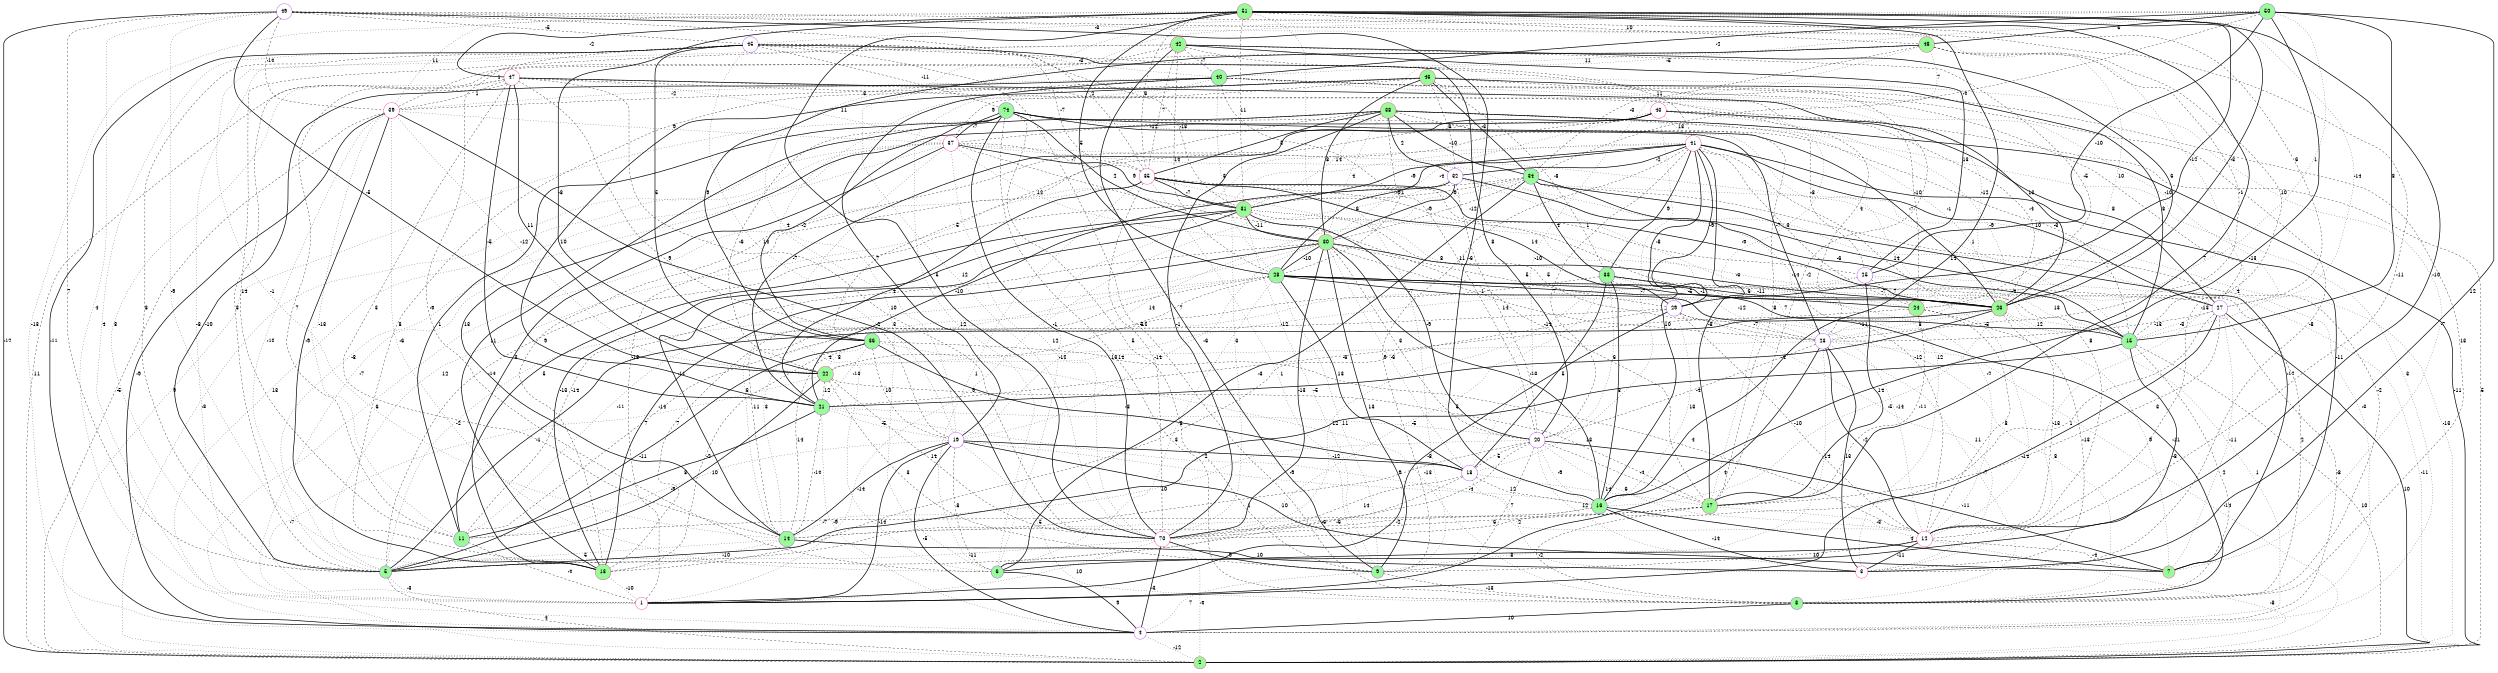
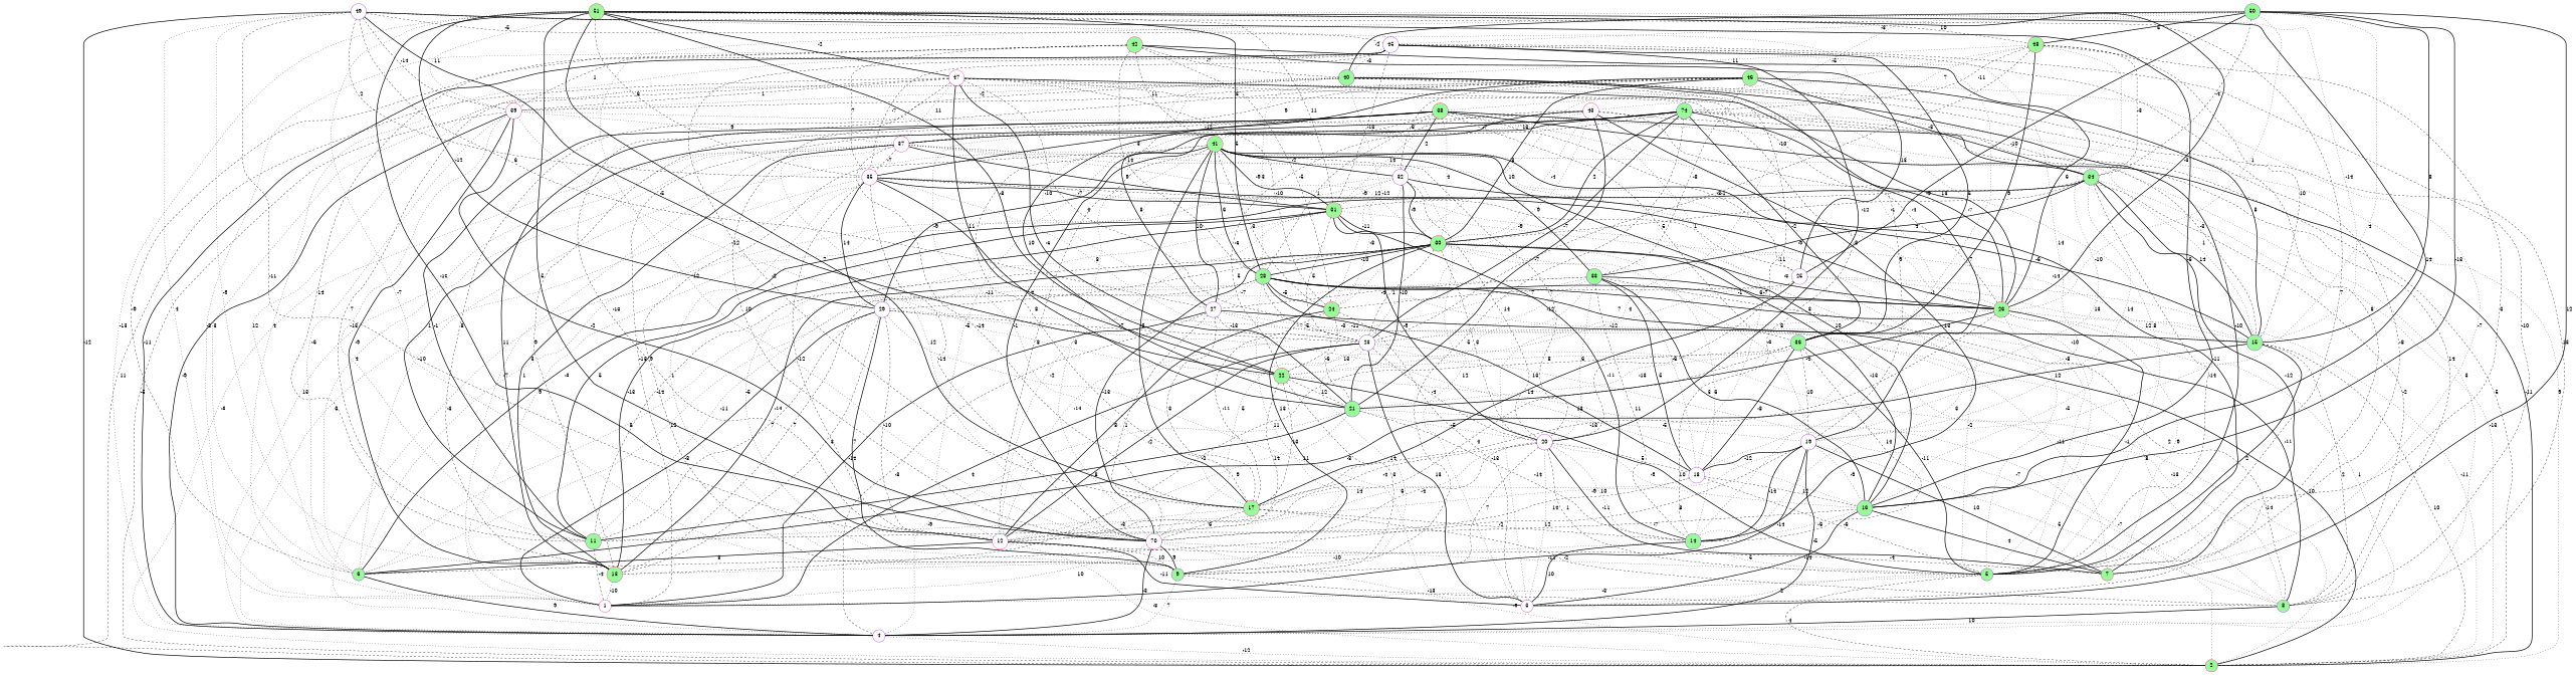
  graph {
    fontname="Helvetica,Arial,sans-serif"
    node [color=purple fillcolor=palegreen shape=circle style=filled]
    edge [style=dotted]
    51 [color=deeppink]
    4 [fillcolor=white]
    9
    n4 [color=deeppink fillcolor=white label=70]
    12 [color=deeppink fillcolor=white]
    15
    16
    17 [color=deeppink]
    22 [color=deeppink]
    26 [color=deeppink]
    28
    29 [fillcolor=white]
    31 [color=deeppink]
    35 [color=deeppink fillcolor=white]
    39 [color=deeppink fillcolor=white]
    47 [color=deeppink fillcolor=white]
    48 [color=deeppink]
    2 [color=deeppink]
    8
    1 [color=deeppink fillcolor=white]
    5
    3 [color=deeppink fillcolor=white]
    6
    7 [color=deeppink]
    11
    14
    21
    23 [fillcolor=white]
    13 [color=deeppink]
    27 [fillcolor=white]
    18 [fillcolor=white]
    24 [color=deeppink]
    30 [color=deeppink]
    20 [fillcolor=white]
    25 [fillcolor=white]
    37 [color=deeppink fillcolor=white]
    19 [fillcolor=white]
    34
    40
    36
    43 [color=deeppink fillcolor=white]
    n42 [label=74]
    33
-   41 [color=deeppink fillcolor=white]
+   41 [color=deeppink]
    50
    38 [color=deeppink]
    45 [fillcolor=white]
    32 [fillcolor=white]
    49 [fillcolor=white]
    46 [color=deeppink]
    42 [color=deeppink]
    51 -- 4 [label=-13]
    51 -- 9 [label=-7]
    51 -- n4 [label=5 style=bold]
    51 -- 12 [label=-10 style=bold]
    51 -- 15 [label=-14]
    51 -- 16 [label=14 style=bold]
    51 -- 17 [label=7 style=bold]
    51 -- 22 [label=-8 style=bold]
    51 -- 26 [label=-3 style=bold]
    51 -- 28 [label=5 style=bold]
    51 -- 29 [label=-12 style=bold]
    51 -- 31 [label=11 style=dashed]
    51 -- 35 [label=6 style=dashed]
    51 -- 39 [label=11]
    51 -- 47 [label=-2 style=bold]
    51 -- 48 [label=10 style=dashed]
    4 -- 2 [label=-12]
    9 -- 4 [label=7]
    9 -- 8 [label=-13 style=dashed]
    n4 -- 4 [label=-3 style=bold]
    n4 -- 9 [label=9 style=bold]
    n4 -- 2 [label=-9]
    n4 -- 1 [label=10]
    n4 -- 5 [label=-11]
    12 -- 9 [label=10 style=dashed]
    12 -- 2 [label=-8]
    12 -- 3 [label=-11 style=bold]
    12 -- 6 [label=8 style=bold]
    12 -- 7 [label=-4 style=dashed]
    15 -- 2 [label=10 style=dashed]
    15 -- 8 [label=2 style=dashed]
    15 -- 5 [label=2 style=bold]
    15 -- 6 [label=-8 style=bold]
    16 -- 3 [label=-14 style=bold]
    16 -- 7 [label=4 style=bold]
    16 -- 11 [label=-7 style=dashed]
    16 -- 14 [label=-6]
    17 -- n4 [label=6 style=dashed]
    17 -- 12 [label=-3]
    17 -- 8 [label=-2 style=dashed]
    17 -- 14 [label=-2 style=dashed]
    22 -- 9 [label=3 style=dashed]
    22 -- n4 [label=14 style=dashed]
    22 -- 17 [label=13 style=dashed]
    22 -- 2 [label=-7]
    22 -- 5 [label=10 style=bold]
    22 -- 21 [label=12 style=dashed]
    26 -- 4 [label=1]
    26 -- 12 [label=-13 style=dashed]
    26 -- 15 [label=12]
    26 -- 16 [label=-5]
    26 -- 5 [label=-1 style=bold]
    26 -- 7 [label=9]
    26 -- 21 [label=-4 style=bold]
    26 -- 23 [label=8]
    28 -- 9 [label=11]
    28 -- 15 [label=7 style=bold]
    28 -- 22 [label=5 style=dashed]
    28 -- 26 [label=-1 style=bold]
    28 -- 8 [label=-11 style=bold]
    28 -- 5 [label=-2]
    28 -- 6 [label=8]
    28 -- 11 [label=-11]
    28 -- 13 [label=7 style=dashed]
    28 -- 27 [label=-7]
    28 -- 18 [label=13 style=bold]
    28 -- 24 [label=-5 style=bold]
-   42 -- 9 [label=7 style=bold]
+   29 -- 9 [label=7 style=bold]
    29 -- 12 [label=-10 style=dashed]
    29 -- 16 [label=13]
    29 -- 8 [label=8]
    29 -- 1 [label=-8 style=bold]
    29 -- 3 [label=11]
    29 -- 11 [label=7 style=dashed]
    29 -- 23 [label=-7 style=dashed]
    29 -- 13 [label=3 style=dashed]
    31 -- 9 [label=-5]
    31 -- 12 [label=-2]
    31 -- 15 [label=-14]
    31 -- 11 [label=5 style=bold]
    31 -- 14 [label=-11 style=bold]
    31 -- 23 [label=5 style=dashed]
    31 -- 13 [label=-13 style=bold]
    31 -- 30 [label=-11 style=bold]
    31 -- 20 [label=-9 style=bold]
    35 -- 4 [label=6]
    35 -- 9 [label=1]
    35 -- n4 [label=-14 style=dashed]
    35 -- 12 [label=-12 style=dashed]
    35 -- 26 [label=-9 style=bold]
    35 -- 29 [label=14 style=bold]
    35 -- 31 [label=-7 style=bold]
    35 -- 5 [label=12]
    35 -- 6 [label=1]
    35 -- 21 [label=4 style=bold]
    35 -- 23 [label=8]
    35 -- 25 [label=1 style=dashed]
    39 -- 4 [label=-9 style=bold]
    39 -- n4 [label=-2 style=bold]
    39 -- 22 [label=-12]
    39 -- 2 [label=-5 style=dashed]
    39 -- 5 [label=-10]
    39 -- 6 [label=-6]
    39 -- 11 [label=-13]
    39 -- 13 [label=-9 style=bold]
    39 -- 37 [label=9]
    47 -- n4 [label=10 style=dashed]
    47 -- 22 [label=11 style=bold]
    47 -- 26 [label=13 style=bold]
    47 -- 39 [label=1 style=dashed]
    47 -- 2 [label=11 style=dashed]
    47 -- 5 [label=8]
    47 -- 11 [label=7 style=dashed]
    47 -- 14 [label=3 style=dashed]
    47 -- 21 [label=-5 style=bold]
    47 -- 23 [label=4 style=dashed]
    47 -- 24 [label=-10 style=dashed]
    47 -- 37 [label=11]
    47 -- 19 [label=9 style=dashed]
    48 -- 15 [label=10 style=dashed]
    48 -- 5 [label=3 style=dashed]
    48 -- 23 [label=-1 style=dashed]
    48 -- 18 [label=-10]
    48 -- 24 [label=10]
    48 -- 34 [label=-3 style=dashed]
    48 -- 40 [label=11]
    48 -- 36 [label=9 style=bold]
    48 -- 43 [label=7]
-   45 -- n42 [label=-11 style=dashed]
+   48 -- n42 [label=-11 style=dashed]
    8 -- 4 [label=10 style=bold]
    5 -- 2 [label=4 style=dashed]
    5 -- 1 [label=-3]
-   18 -- 3 [label=2]
+   5 -- 3 [label=2]
    6 -- 4 [label=9 style=bold]
    11 -- 1 [label=-4 style=dashed]
    14 -- 5 [label=5]
    14 -- 3 [label=10 style=bold]
    14 -- 13 [label=-10]
    21 -- 4 [label=-9]
    21 -- 12 [label=9]
    21 -- 11 [label=8 style=bold]
    21 -- 14 [label=-14 style=dashed]
    21 -- 20 [label=-5]
    21 -- 19 [label=-5]
    23 -- 9 [label=14]
    23 -- 12 [label=-2 style=bold]
    23 -- 22 [label=13]
    23 -- 2 [label=-14]
    23 -- 8 [label=-7]
    23 -- 1 [label=4 style=bold]
    23 -- 3 [label=13 style=bold]
    23 -- 20 [label=-4 style=dashed]
    13 -- 1 [label=-10]
    27 -- 4 [label=-8 style=dashed]
    27 -- n4 [label=1 style=dashed]
    27 -- 15 [label=-3]
    27 -- 17 [label=3 style=dashed]
    27 -- 2 [label=10 style=bold]
    27 -- 1 [label=-14 style=bold]
    27 -- 7 [label=-11]
    27 -- 23 [label=-13 style=dashed]
    18 -- n4 [label=14 style=dashed]
    18 -- 16 [label=12 style=dashed]
    18 -- 17 [label=14]
    18 -- 5 [label=-6 style=dashed]
-   24 -- 12 [label=8 style=dashed]
+   24 -- 12 [label=8 style=bold]
    24 -- 17 [label=-11 style=dashed]
    24 -- 3 [label=-13 style=dashed]
    24 -- 21 [label=-6 style=dashed]
    24 -- 23 [label=-11]
    30 -- 9 [label=13 style=bold]
    30 -- n4 [label=-13 style=bold]
    30 -- 16 [label=-13 style=bold]
    30 -- 26 [label=-3 style=bold]
    30 -- 28 [label=-10 style=bold]
    30 -- 29 [label=5 style=dashed]
    30 -- 11 [label=-14 style=dashed]
    30 -- 14 [label=6]
    30 -- 23 [label=1 style=dashed]
    30 -- 13 [label=-14 style=bold]
    30 -- 18 [label=-6]
    30 -- 20 [label=3 style=dashed]
    30 -- 19 [label=-6]
    20 -- 9 [label=7 style=dashed]
    20 -- n4 [label=-4 style=dashed]
    20 -- 12 [label=6]
    20 -- 16 [label=-9]
    20 -- 17 [label=-4 style=dashed]
    20 -- 5 [label=1 style=dashed]
    20 -- 3 [label=12]
    20 -- 7 [label=-11 style=bold]
    20 -- 14 [label=10]
    20 -- 18 [label=5 style=dashed]
    25 -- 15 [label=13]
    25 -- 17 [label=14 style=bold]
    25 -- 22 [label=-12]
    25 -- 2 [label=-11]
    25 -- 14 [label=3]
    25 -- 24 [label=7 style=dashed]
    37 -- 4 [label=13]
    37 -- n4 [label=12]
    37 -- 15 [label=1]
    37 -- 17 [label=-14 style=dashed]
    37 -- 31 [label=9 style=bold]
    37 -- 35 [label=-7 style=dashed]
    37 -- 2 [label=-8]
    37 -- 1 [label=-7]
    37 -- 5 [label=-8]
    37 -- 3 [label=12]
    37 -- 6 [label=4]
    37 -- 13 [label=3 style=bold]
    37 -- 30 [label=12]
    19 -- 4 [label=-5 style=bold]
    19 -- 16 [label=-9]
    19 -- 8 [label=5]
    19 -- 1 [label=-14 style=bold]
    19 -- 6 [label=8 style=dashed]
    19 -- 7 [label=10 style=bold]
    19 -- 11 [label=-9]
    19 -- 14 [label=-14 style=bold]
    19 -- 18 [label=-12 style=bold]
    34 -- 15 [label=14 style=bold]
    34 -- 31 [label=-9 style=dashed]
    34 -- 2 [label=-13]
    34 -- 8 [label=-2 style=dashed]
    34 -- 5 [label=-14 style=dashed]
    34 -- 6 [label=-3 style=bold]
    34 -- 7 [label=-12 style=bold]
    34 -- 30 [label=-12 style=dashed]
    34 -- 19 [label=14]
    34 -- 33 [label=4 style=bold]
    40 -- 17 [label=-11]
    40 -- 28 [label=3]
    40 -- 39 [label=-2]
    40 -- 8 [label=13 style=dashed]
    40 -- 5 [label=-10 style=bold]
    40 -- 3 [label=-8 style=dashed]
    40 -- 6 [label=12]
    40 -- 13 [label=8 style=dashed]
    40 -- 27 [label=-10]
    40 -- 24 [label=-12]
    40 -- 20 [label=11 style=dashed]
    40 -- 19 [label=7 style=bold]
    36 -- 12 [label=4 style=dashed]
    36 -- 22 [label=8]
    36 -- 8 [label=-13]
    36 -- 5 [label=-11 style=bold]
    36 -- 14 [label=14 style=dashed]
    36 -- 21 [label=-13]
    36 -- 13 [label=-2 style=dashed]
    36 -- 18 [label=-8 style=bold]
    36 -- 19 [label=10 style=dashed]
    43 -- 26 [label=-4 style=dashed]
    43 -- 2 [label=5 style=dashed]
    43 -- 1 [label=-13 style=dashed]
    43 -- 14 [label=13 style=bold]
    43 -- 21 [label=-7 style=bold]
    43 -- 23 [label=-9]
    43 -- 13 [label=9 style=dashed]
    43 -- 27 [label=8 style=bold]
    43 -- 18 [label=-7]
    43 -- 30 [label=-4]
    43 -- 41 [label=13]
    n42 -- 9 [label=5 style=dashed]
    n42 -- n4 [label=-1 style=bold]
    n42 -- 12 [label=-5]
    n42 -- 15 [label=-3 style=dashed]
    n42 -- 22 [label=-6 style=dashed]
    n42 -- 26 [label=-7 style=bold]
    n42 -- 2 [label=9]
    n42 -- 8 [label=14 style=dashed]
    n42 -- 11 [label=1 style=bold]
    n42 -- 23 [label=-7 style=bold]
    n42 -- 30 [label=2 style=bold]
    n42 -- 37 [label=-7 style=bold]
    n42 -- 36 [label=-2 style=bold]
    33 -- n4 [label=5]
    33 -- 12 [label=-14]
    33 -- 16 [label=3 style=bold]
    33 -- 26 [label=6 style=bold]
    33 -- 8 [label=2 style=dashed]
    33 -- 6 [label=12]
    33 -- 14 [label=11 style=dashed]
    33 -- 23 [label=-12]
    33 -- 27 [label=-4 style=dashed]
    33 -- 18 [label=5 style=bold]
    33 -- 20 [label=6]
    41 -- 9 [label=9 style=dashed]
    41 -- n4 [label=3]
    41 -- 12 [label=8 style=dashed]
    41 -- 16 [label=10 style=bold]
    41 -- 17 [label=-8 style=bold]
    41 -- 28 [label=6 style=bold]
    41 -- 29 [label=-9 style=bold]
    41 -- 31 [label=-9 style=bold]
    41 -- 6 [label=-10]
    41 -- 7 [label=-11 style=bold]
    41 -- 27 [label=10 style=bold]
    41 -- 24 [label=3 style=dashed]
    41 -- 20 [label=7 style=dashed]
    41 -- 33 [label=9 style=bold]
    41 -- 32 [label=-2 style=bold]
    50 -- n4 [label=12]
    50 -- 15 [label=8 style=bold]
    50 -- 16 [label=-13 style=bold]
    50 -- 26 [label=1]
    50 -- 48 [label=5 style=bold]
    50 -- 3 [label=12 style=bold]
    50 -- 25 [label=-10 style=bold]
    50 -- 19 [label=4]
    50 -- 34 [label=-4 style=dashed]
    50 -- 40 [label=-2 style=bold]
    50 -- 38 [label=-5]
    50 -- 45 [label=-3]
    38 -- 4 [label=3]
-   38 -- n4 [label=-1 style=bold]
+   38 -- 11 [label=-1 style=bold]
    38 -- 17 [label=8 style=dashed]
    38 -- 26 [label=-1]
    38 -- 28 [label=1 style=dashed]
    38 -- 31 [label=14]
    38 -- 35 [label=3 style=bold]
    38 -- 2 [label=-11 style=bold]
    38 -- 13 [label=11 style=bold]
    38 -- 30 [label=4]
    38 -- 25 [label=-8 style=dashed]
    38 -- 37 [label=-12 style=dashed]
    38 -- 34 [label=-10 style=bold]
    38 -- 36 [label=5 style=dashed]
    38 -- 32 [label=2 style=bold]
    45 -- 4 [label=-11 style=bold]
    45 -- 17 [label=-2 style=dashed]
    45 -- 31 [label=-13 style=dashed]
    45 -- 35 [label=-7 style=dashed]
    45 -- 8 [label=-10 style=dashed]
    45 -- 1 [label=4]
    45 -- 5 [label=8 style=dashed]
    45 -- 6 [label=-9 style=dashed]
    45 -- 14 [label=-1]
    45 -- 20 [label=8 style=bold]
    45 -- 19 [label=14]
    45 -- 40 [label=-3]
    45 -- 36 [label=5 style=bold]
    32 -- 4 [label=-3]
    32 -- 15 [label=-6 style=bold]
    32 -- 31 [label=-9]
    32 -- 1 [label=9]
    32 -- 21 [label=-10 style=bold]
    32 -- 24 [label=-8]
    32 -- 30 [label=-9 style=bold]
    32 -- 20 [label=14 style=dashed]
    49 -- 12 [label=-11 style=dashed]
    49 -- 16 [label=-6 style=bold]
    49 -- 22 [label=-5 style=bold]
    49 -- 35 [label=2 style=dashed]
    49 -- 39 [label=-14 style=dashed]
    49 -- 2 [label=-12 style=bold]
    49 -- 1 [label=4]
    49 -- 5 [label=7 style=dashed]
    49 -- 3 [label=4]
    49 -- 13 [label=-9]
    49 -- 27 [label=6 style=dashed]
    49 -- 45 [label=-5 style=dashed]
    46 -- 12 [label=-13 style=dashed]
    46 -- 15 [label=8 style=bold]
    46 -- 39 [label=3 style=dashed]
    46 -- 6 [label=3]
    46 -- 7 [label=-7]
    46 -- 21 [label=10 style=bold]
    46 -- 30 [label=8 style=bold]
    46 -- 37 [label=9 style=dashed]
    46 -- 34 [label=-3 style=bold]
    46 -- 33 [label=-8 style=dashed]
    46 -- 32 [label=6 style=dashed]
    42 -- 26 [label=6 style=bold]
    42 -- 28 [label=14 style=dashed]
    42 -- 35 [label=7 style=dashed]
    42 -- 39 [label=1 style=dashed]
    42 -- 1 [label=-8]
    42 -- 11 [label=14 style=dashed]
    42 -- 24 [label=-5 style=dashed]
    42 -- 25 [label=13 style=bold]
    42 -- 40 [label=-7 style=dashed]
    42 -- 41 [label=11 style=dashed]
  }
